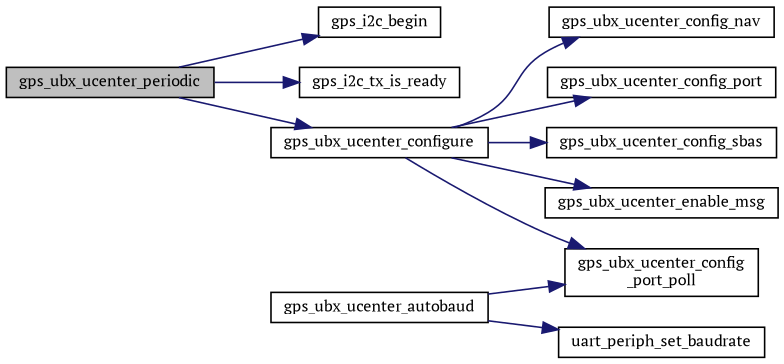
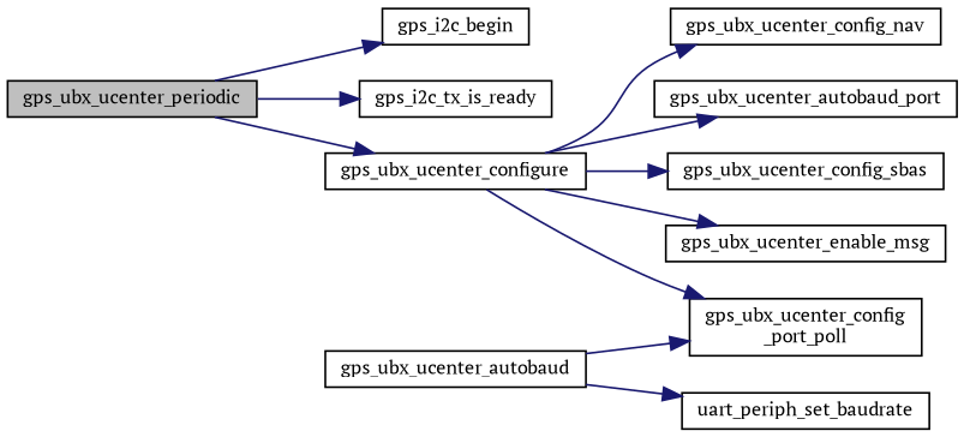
  digraph {
    fontname="PT Serif"
    rankdir=LR
    node [color=black fillcolor=white fontname="PT Serif" fontsize=10 shape=record style=filled]
    edge [color=midnightblue fontname="PT Serif" fontsize=10 labelfontname=FreeSans labelfontsize=10 style=solid]
    n1 [fillcolor=grey75 fontcolor=black height=0.2 label=gps_ubx_ucenter_periodic width=0.4]
    n2 [height=0.2 label=gps_i2c_begin width=0.4]
    n3 [height=0.2 label=gps_i2c_tx_is_ready width=0.4]
    n4 [height=0.2 label=gps_ubx_ucenter_configure width=0.4]
    n5 [height=0.2 label=gps_ubx_ucenter_autobaud width=0.4]
    n6 [height=0.2 label="gps_ubx_ucenter_config\l_port_poll" width=0.4]
    n7 [height=0.2 label=uart_periph_set_baudrate width=0.4]
    n8 [height=0.2 label=gps_ubx_ucenter_config_nav width=0.4]
-   n9 [height=0.2 label=gps_ubx_ucenter_config_port width=0.4]
+   n9 [height=0.2 label=gps_ubx_ucenter_autobaud_port width=0.4]
    n10 [height=0.2 label=gps_ubx_ucenter_config_sbas width=0.4]
    n11 [height=0.2 label=gps_ubx_ucenter_enable_msg width=0.4]
    n1 -> n2
    n1 -> n3
    n1 -> n4
    n4 -> n6
    n4 -> n8
    n4 -> n9
    n4 -> n10
    n4 -> n11
    n5 -> n6
    n5 -> n7
  }
